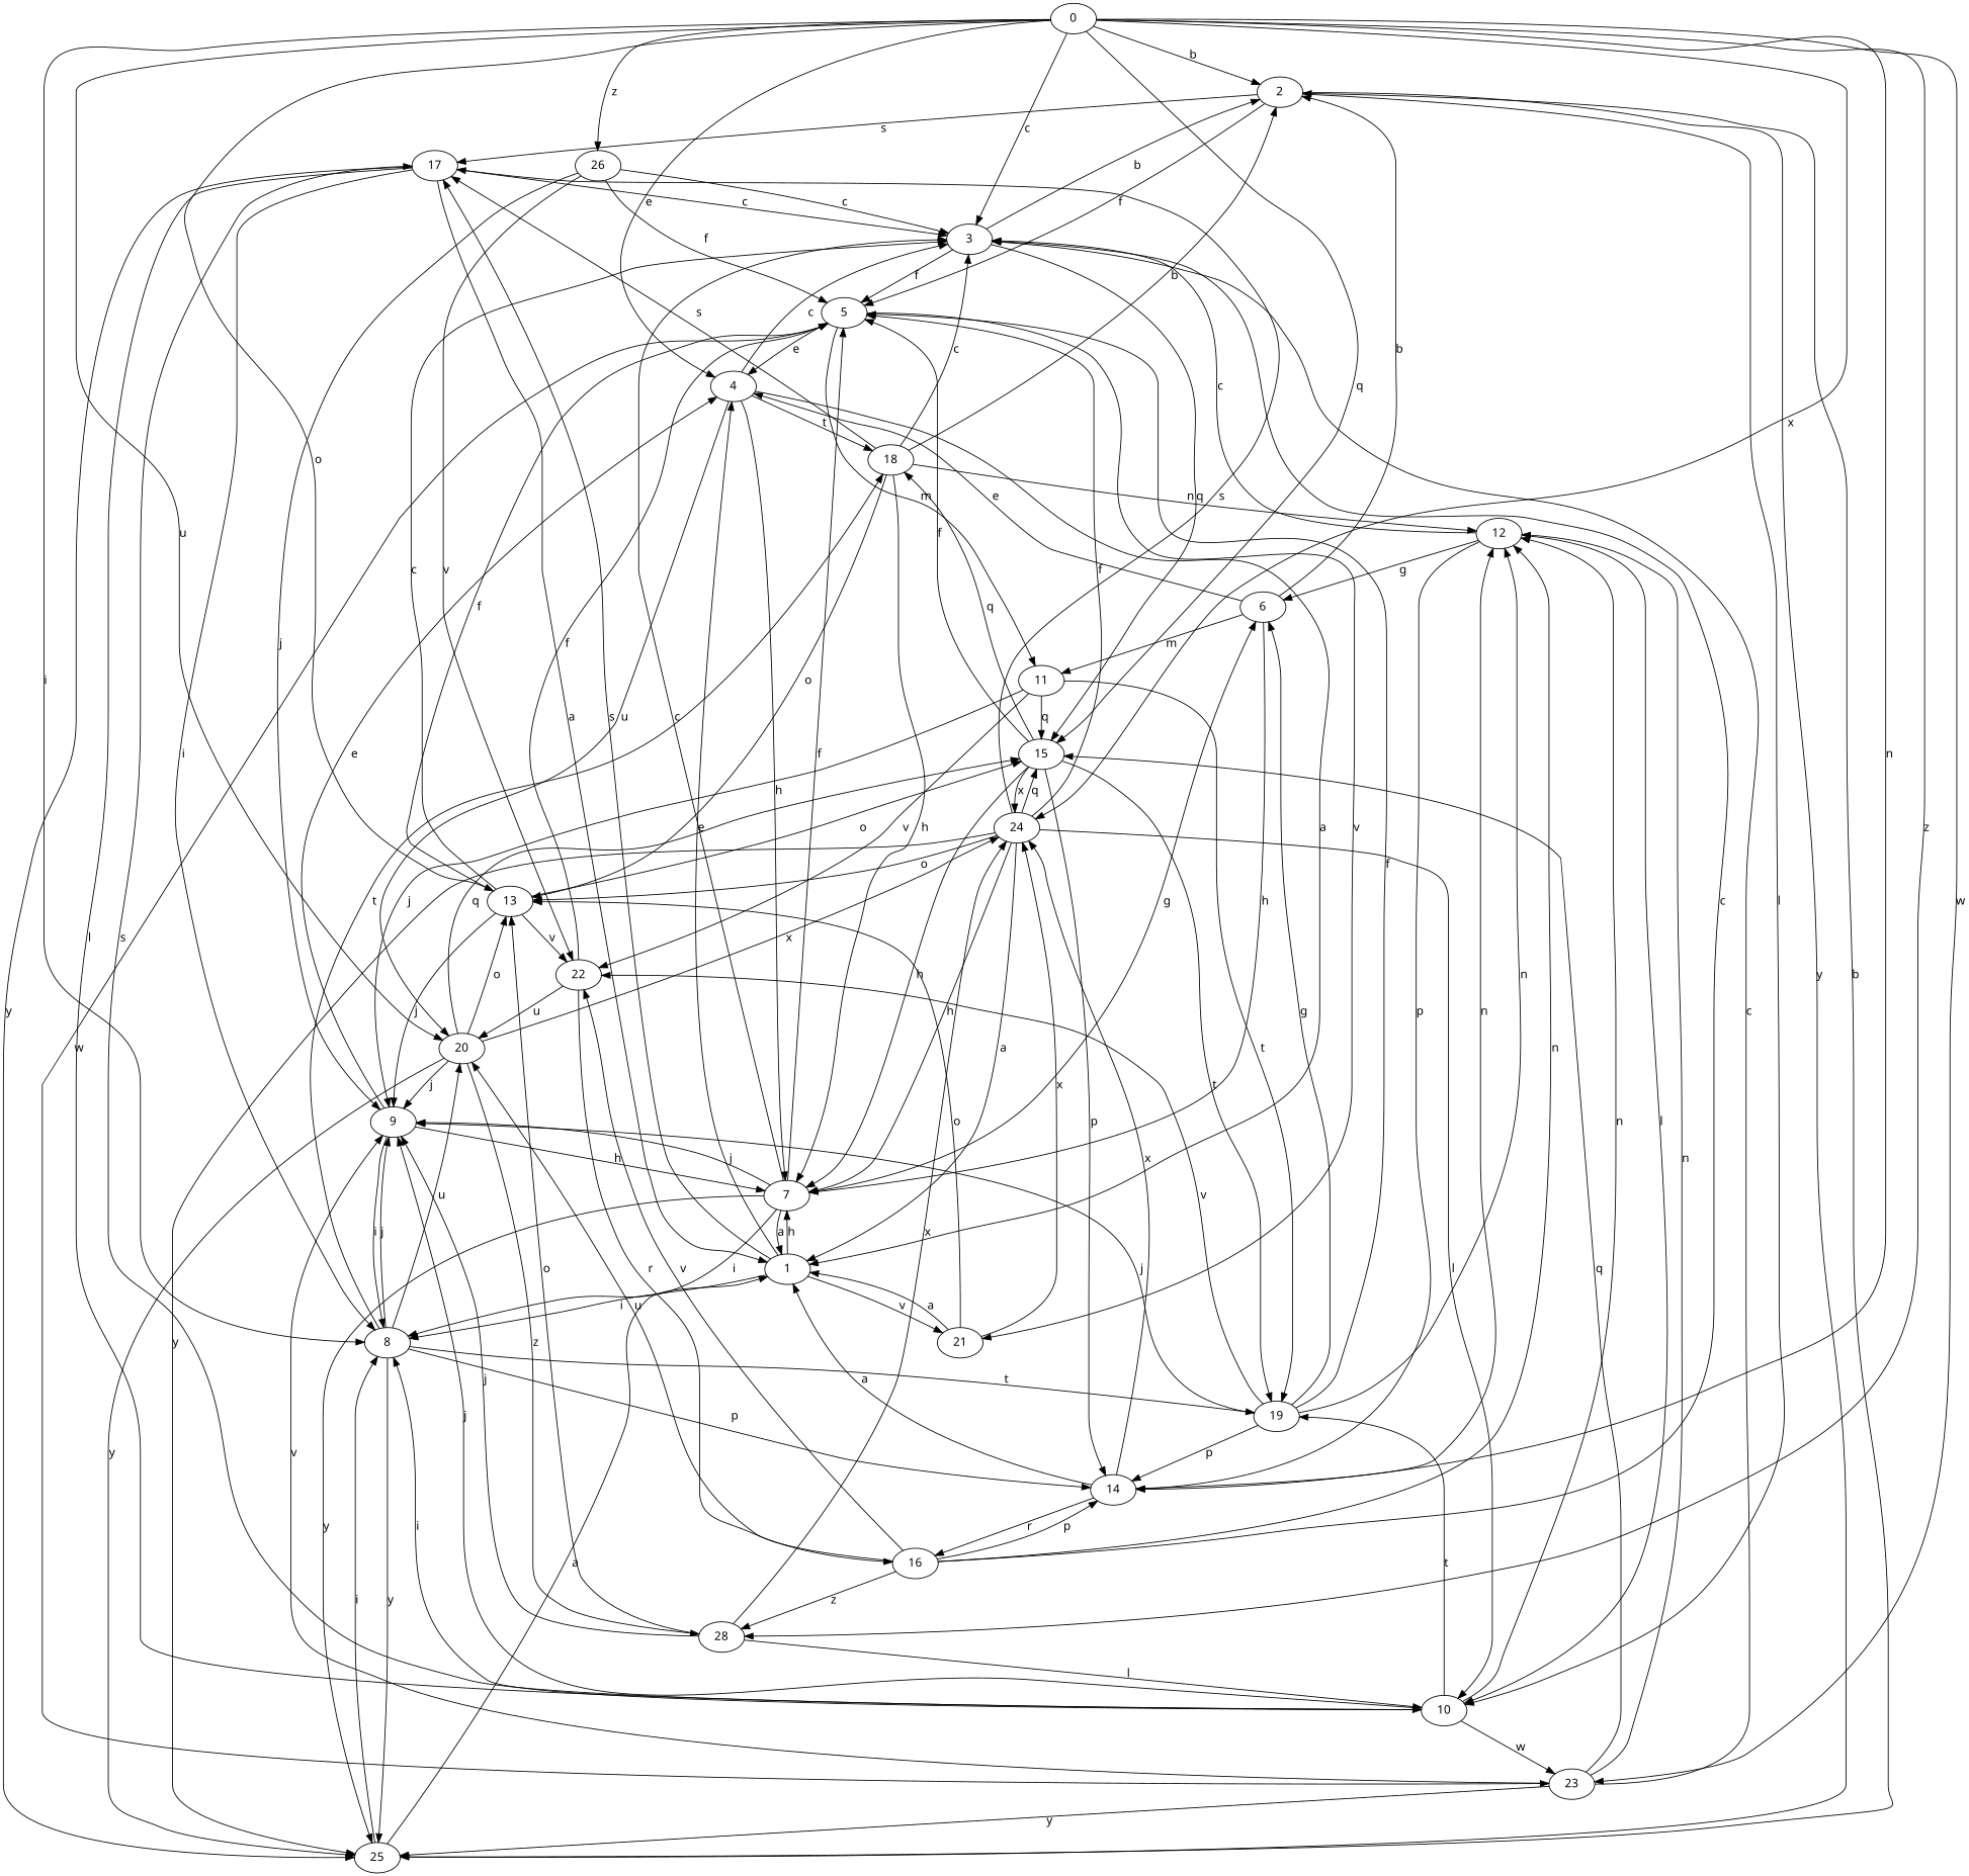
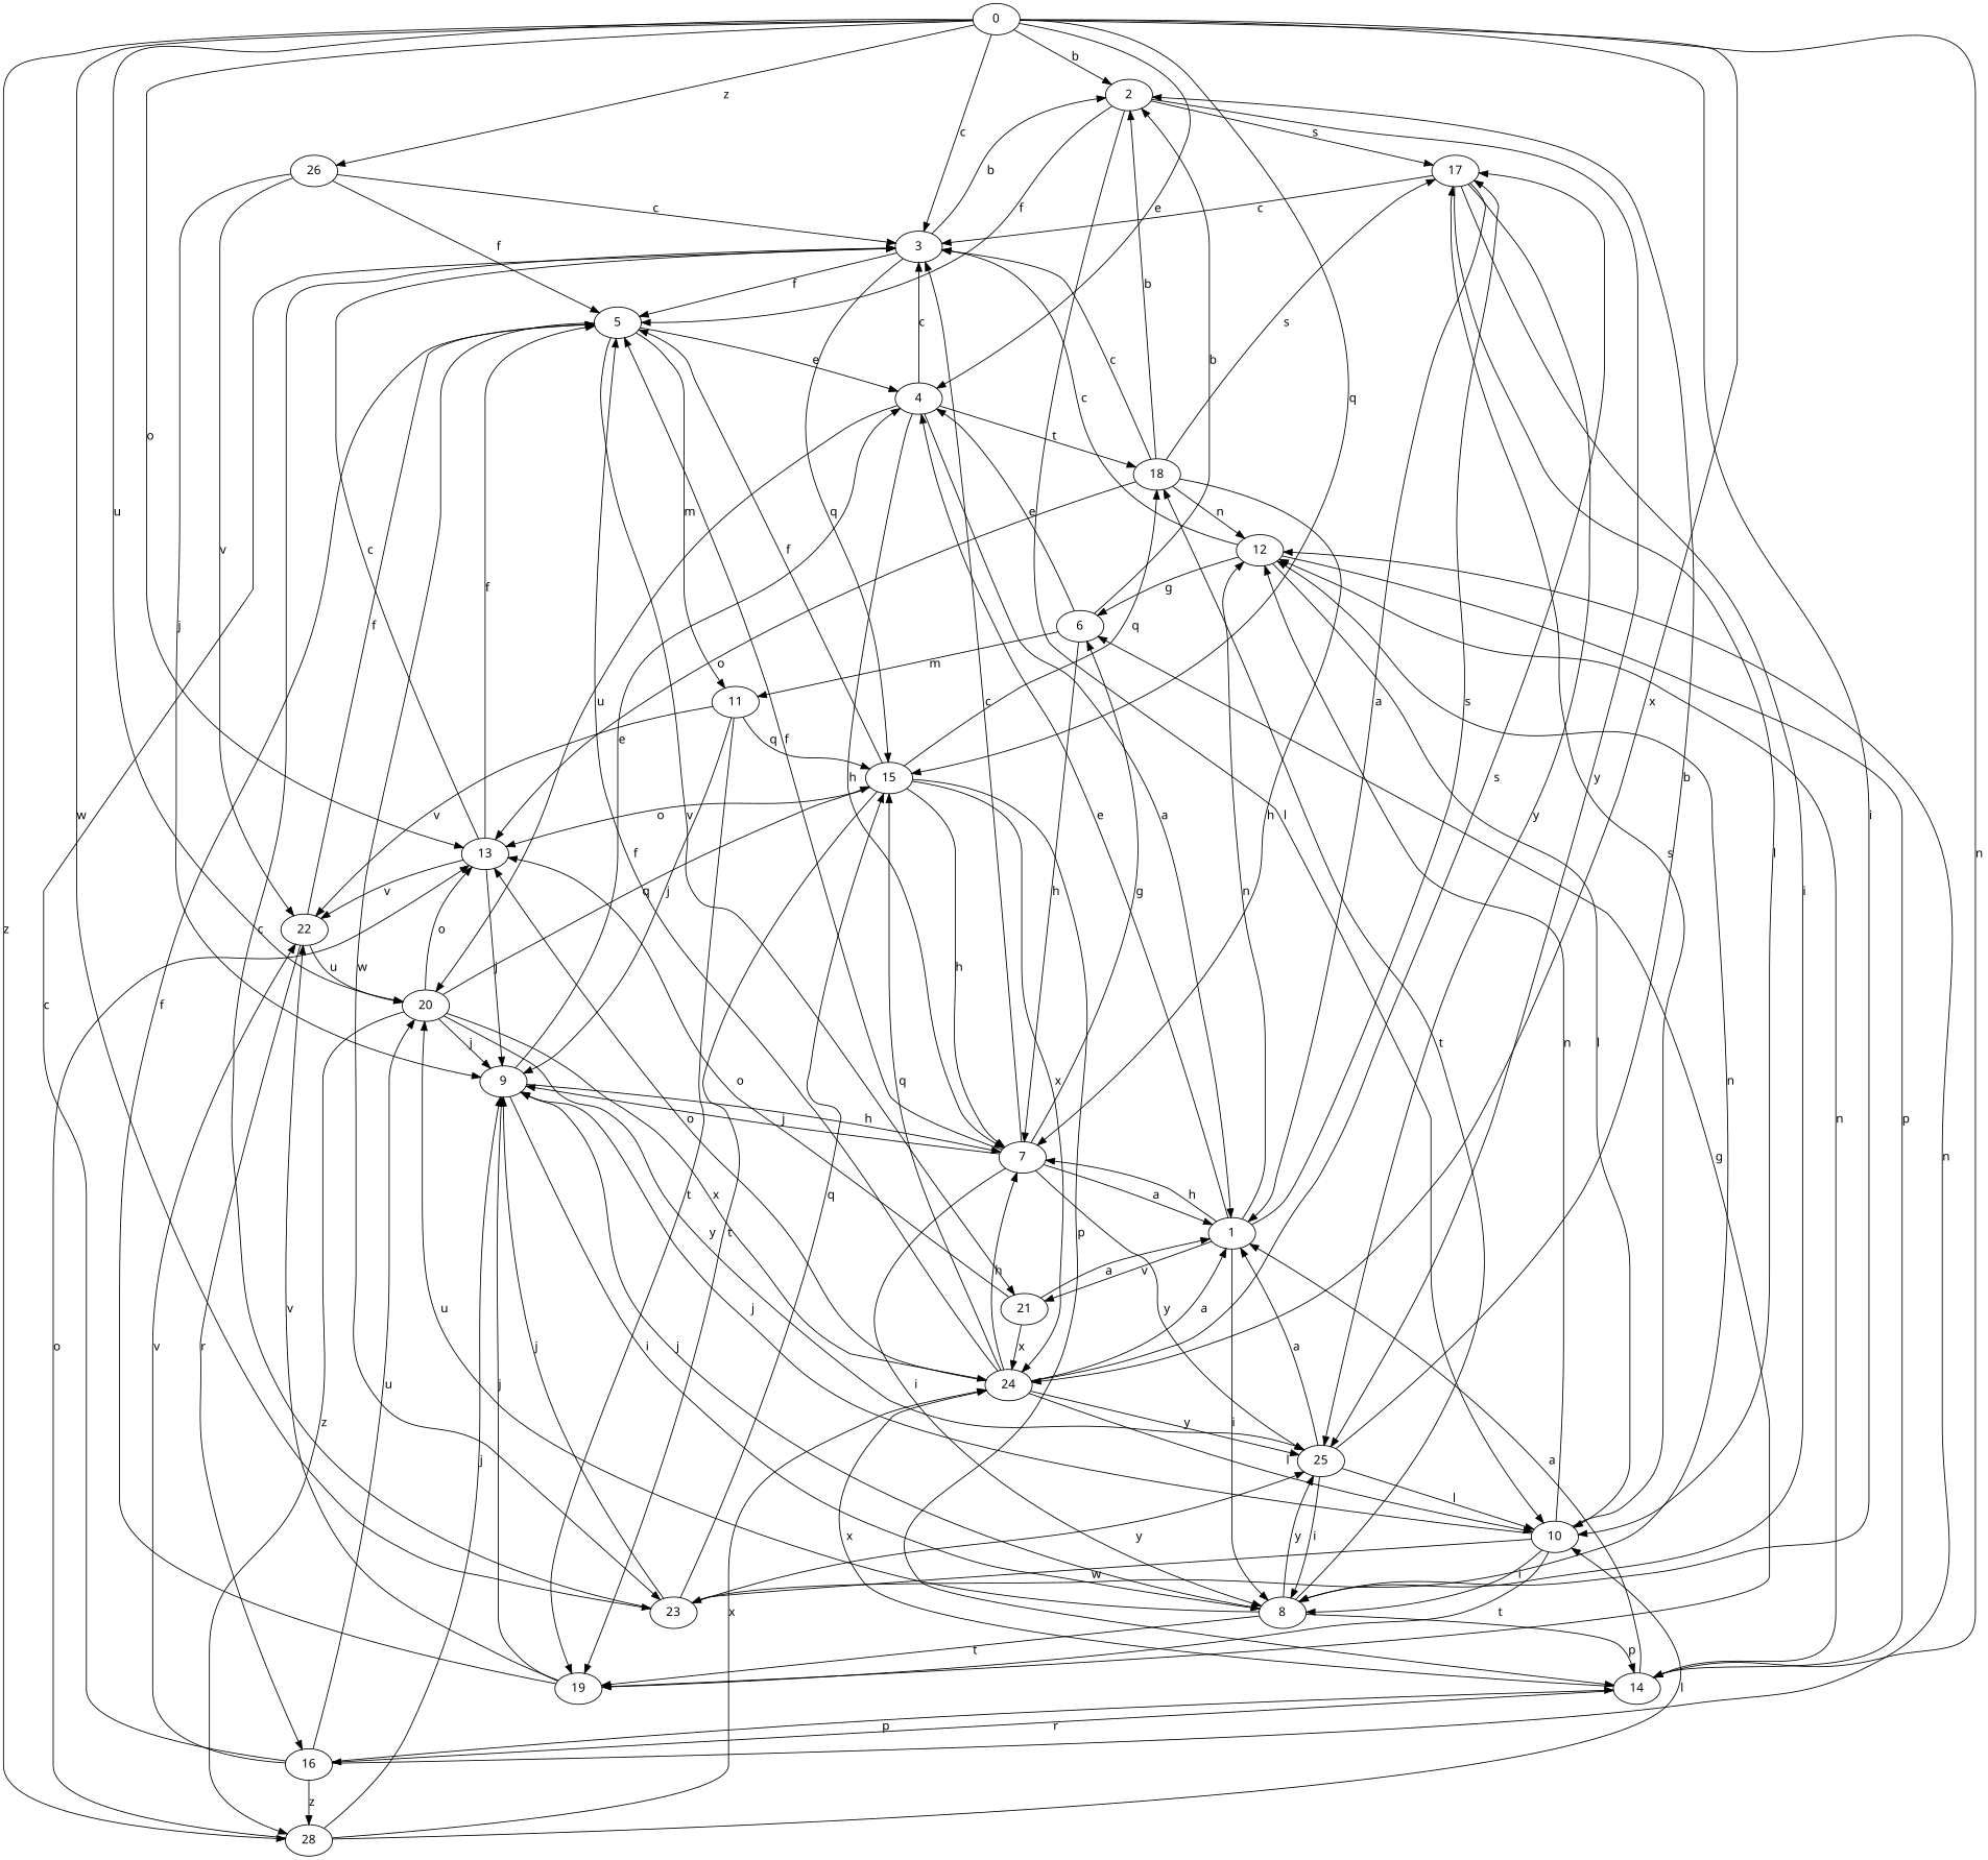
  strict digraph {
    fontname="Noto Sans"
    node [fontname="Noto Sans"]
    edge [fontname="Noto Sans"]
    0
    2
    3
    4
    8
    13
    15
    20
    23
    24
    26
    28
    14
    17
    5
    10
    25
    1
    7
    18
    9
    19
    12
    6
    22
    21
    11
    16
    0 -> 2 [label=b]
    0 -> 3 [label=c]
    0 -> 4 [label=e]
    0 -> 8 [label=i]
    0 -> 13 [label=o]
    0 -> 15 [label=q]
    0 -> 20 [label=u]
    0 -> 23 [label=w]
    0 -> 24 [label=x]
    0 -> 26 [label=z]
    0 -> 28 [label=z]
    0 -> 14 [label=n]
    2 -> 17 [label=s]
    2 -> 5 [label=f]
    2 -> 10 [label=l]
    2 -> 25 [label=y]
    3 -> 2 [label=b]
    3 -> 15 [label=q]
    3 -> 5 [label=f]
    4 -> 3 [label=c]
    4 -> 20 [label=u]
    4 -> 1 [label=a]
    4 -> 7 [label=h]
    4 -> 18 [label=t]
    8 -> 20 [label=u]
    8 -> 14 [label=p]
    8 -> 25 [label=y]
    8 -> 18 [label=t]
    8 -> 9 [label=j]
    8 -> 19 [label=t]
    13 -> 3 [label=c]
    13 -> 5 [label=f]
    13 -> 9 [label=j]
    13 -> 22 [label=v]
-   13 -> 15 [label=o]
+   15 -> 13 [label=o]
    15 -> 24 [label=x]
    15 -> 14 [label=p]
    15 -> 5 [label=f]
    15 -> 7 [label=h]
    15 -> 18 [label=q]
    15 -> 19 [label=t]
    20 -> 13 [label=o]
    20 -> 15 [label=q]
    20 -> 24 [label=x]
    20 -> 28 [label=z]
    20 -> 25 [label=y]
    20 -> 9 [label=j]
    23 -> 3 [label=c]
    23 -> 15 [label=q]
    23 -> 25 [label=y]
-   23 -> 9 [label=v]
+   23 -> 9 [label=j]
    23 -> 12 [label=n]
    24 -> 13 [label=o]
    24 -> 15 [label=q]
    24 -> 17 [label=s]
    24 -> 5 [label=f]
    24 -> 10 [label=l]
    24 -> 25 [label=y]
    24 -> 1 [label=a]
    24 -> 7 [label=h]
    26 -> 3 [label=c]
    26 -> 5 [label=f]
    26 -> 9 [label=j]
    26 -> 22 [label=v]
    28 -> 13 [label=o]
    28 -> 24 [label=x]
    28 -> 10 [label=l]
    28 -> 9 [label=j]
    14 -> 24 [label=x]
    14 -> 1 [label=a]
    14 -> 12 [label=n]
    14 -> 16 [label=r]
    17 -> 3 [label=c]
    17 -> 8 [label=i]
    17 -> 10 [label=l]
    17 -> 25 [label=y]
    17 -> 1 [label=a]
    5 -> 4 [label=e]
    5 -> 23 [label=w]
    5 -> 21 [label=v]
    5 -> 11 [label=m]
    10 -> 8 [label=i]
    10 -> 23 [label=w]
    10 -> 17 [label=s]
    10 -> 9 [label=j]
    10 -> 19 [label=t]
    10 -> 12 [label=n]
    25 -> 2 [label=b]
    25 -> 8 [label=i]
+   25 -> 10 [label=l]
    25 -> 1 [label=a]
    1 -> 4 [label=e]
    1 -> 8 [label=i]
    1 -> 17 [label=s]
    1 -> 7 [label=h]
    1 -> 21 [label=v]
    7 -> 3 [label=c]
    7 -> 8 [label=i]
    7 -> 5 [label=f]
    7 -> 25 [label=y]
    7 -> 1 [label=a]
    7 -> 9 [label=j]
    7 -> 6 [label=g]
    18 -> 2 [label=b]
    18 -> 3 [label=c]
    18 -> 13 [label=o]
    18 -> 17 [label=s]
    18 -> 7 [label=h]
    18 -> 12 [label=n]
    9 -> 4 [label=e]
    9 -> 8 [label=i]
    9 -> 7 [label=h]
-   19 -> 14 [label=p]
    19 -> 5 [label=f]
    19 -> 9 [label=j]
-   19 -> 12 [label=n]
+   1 -> 12 [label=n]
    19 -> 6 [label=g]
    19 -> 22 [label=v]
    12 -> 3 [label=c]
    12 -> 14 [label=p]
    12 -> 10 [label=l]
    12 -> 6 [label=g]
    6 -> 2 [label=b]
    6 -> 4 [label=e]
    6 -> 7 [label=h]
    6 -> 11 [label=m]
    22 -> 20 [label=u]
    22 -> 5 [label=f]
    22 -> 16 [label=r]
    21 -> 13 [label=o]
    21 -> 24 [label=x]
    21 -> 1 [label=a]
    11 -> 15 [label=q]
    11 -> 9 [label=j]
    11 -> 19 [label=t]
    11 -> 22 [label=v]
    16 -> 3 [label=c]
    16 -> 20 [label=u]
    16 -> 28 [label=z]
    16 -> 14 [label=p]
    16 -> 12 [label=n]
    16 -> 22 [label=v]
  }
